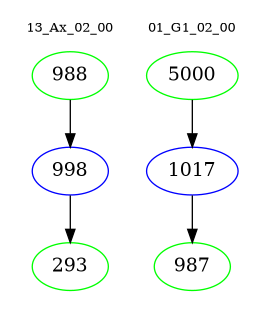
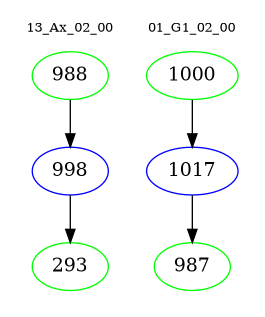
  digraph {
    node [color=green]
    edge [color=black]
    n1 [label=988]
    n2 [color=blue label=998]
    n3 [label=293]
-   n4 [label=5000]
+   n4 [label=1000]
    n5 [color=blue label=1017]
    n6 [label=987]
    subgraph cluster_1 {
      color=white
      fontsize=10
      label="13_Ax_02_00"
      n1
      n2
      n3
    }
    subgraph cluster_2 {
      color=white
      fontsize=10
      label="01_G1_02_00"
      n4
      n5
      n6
    }
    n1 -> n2
    n2 -> n3
    n4 -> n5
    n5 -> n6
  }
